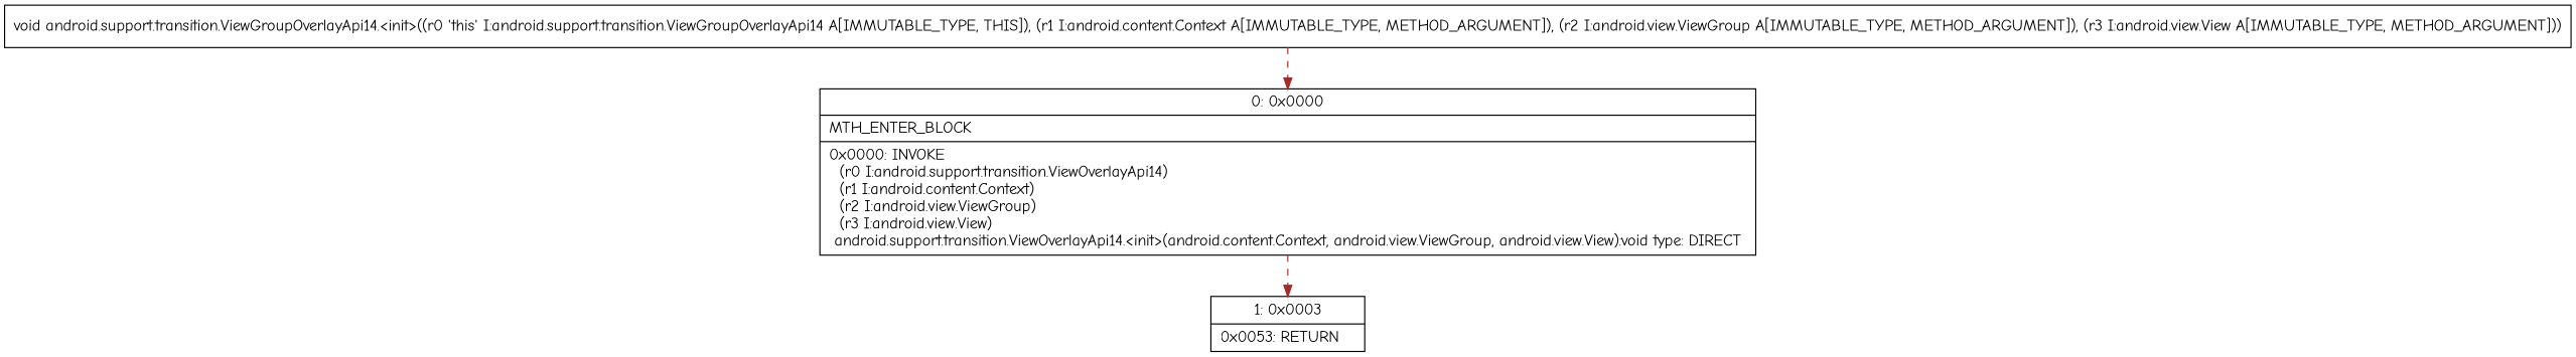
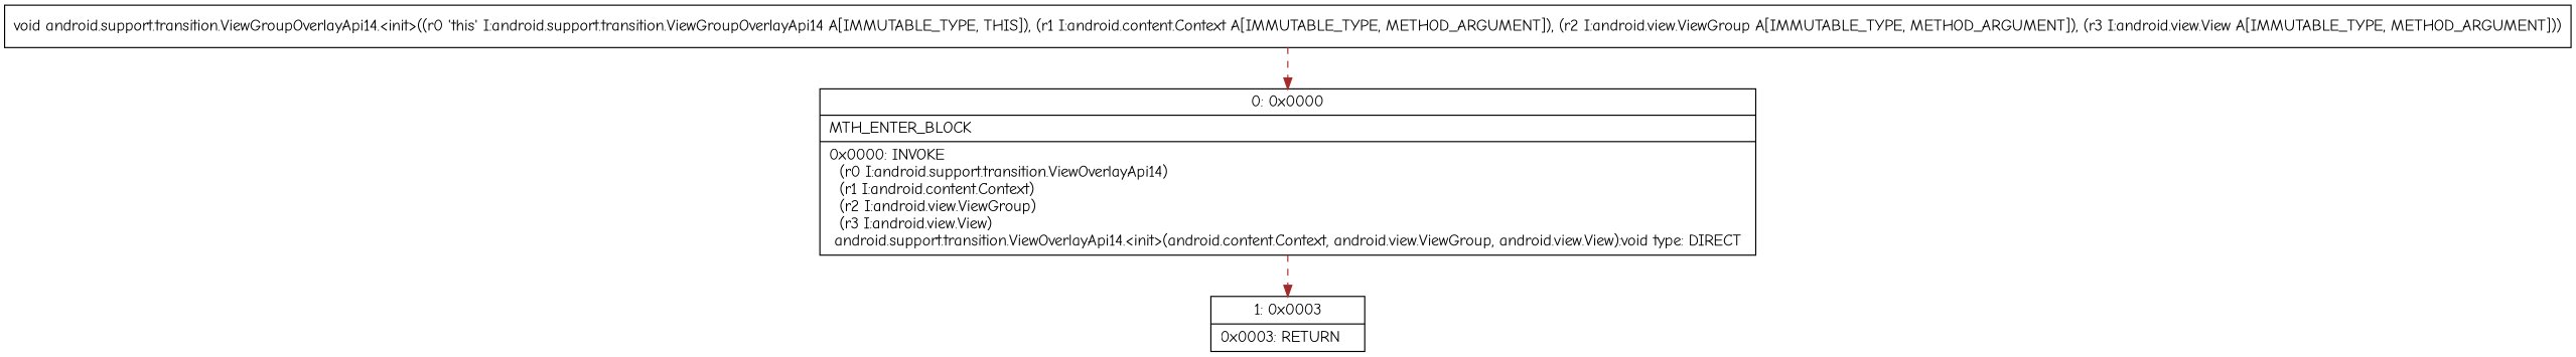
  digraph {
    fontname="Comic Neue"
    node [shape=record fontname="Comic Neue"]
    edge [color=brown style=dashed fontname="Comic Neue"]
    n1 [label="{0\:\ 0x0000|MTH_ENTER_BLOCK\l|0x0000: INVOKE  \l  (r0 I:android.support.transition.ViewOverlayApi14)\l  (r1 I:android.content.Context)\l  (r2 I:android.view.ViewGroup)\l  (r3 I:android.view.View)\l android.support.transition.ViewOverlayApi14.\<init\>(android.content.Context, android.view.ViewGroup, android.view.View):void type: DIRECT \l}"]
-   n2 [label="{1\:\ 0x0003|0x0053: RETURN   \l}"]
+   n2 [label="{1\:\ 0x0003|0x0003: RETURN   \l}"]
    n3 [label="{void android.support.transition.ViewGroupOverlayApi14.\<init\>((r0 'this' I:android.support.transition.ViewGroupOverlayApi14 A[IMMUTABLE_TYPE, THIS]), (r1 I:android.content.Context A[IMMUTABLE_TYPE, METHOD_ARGUMENT]), (r2 I:android.view.ViewGroup A[IMMUTABLE_TYPE, METHOD_ARGUMENT]), (r3 I:android.view.View A[IMMUTABLE_TYPE, METHOD_ARGUMENT])) }"]
    n1 -> n2
    n3 -> n1
  }
